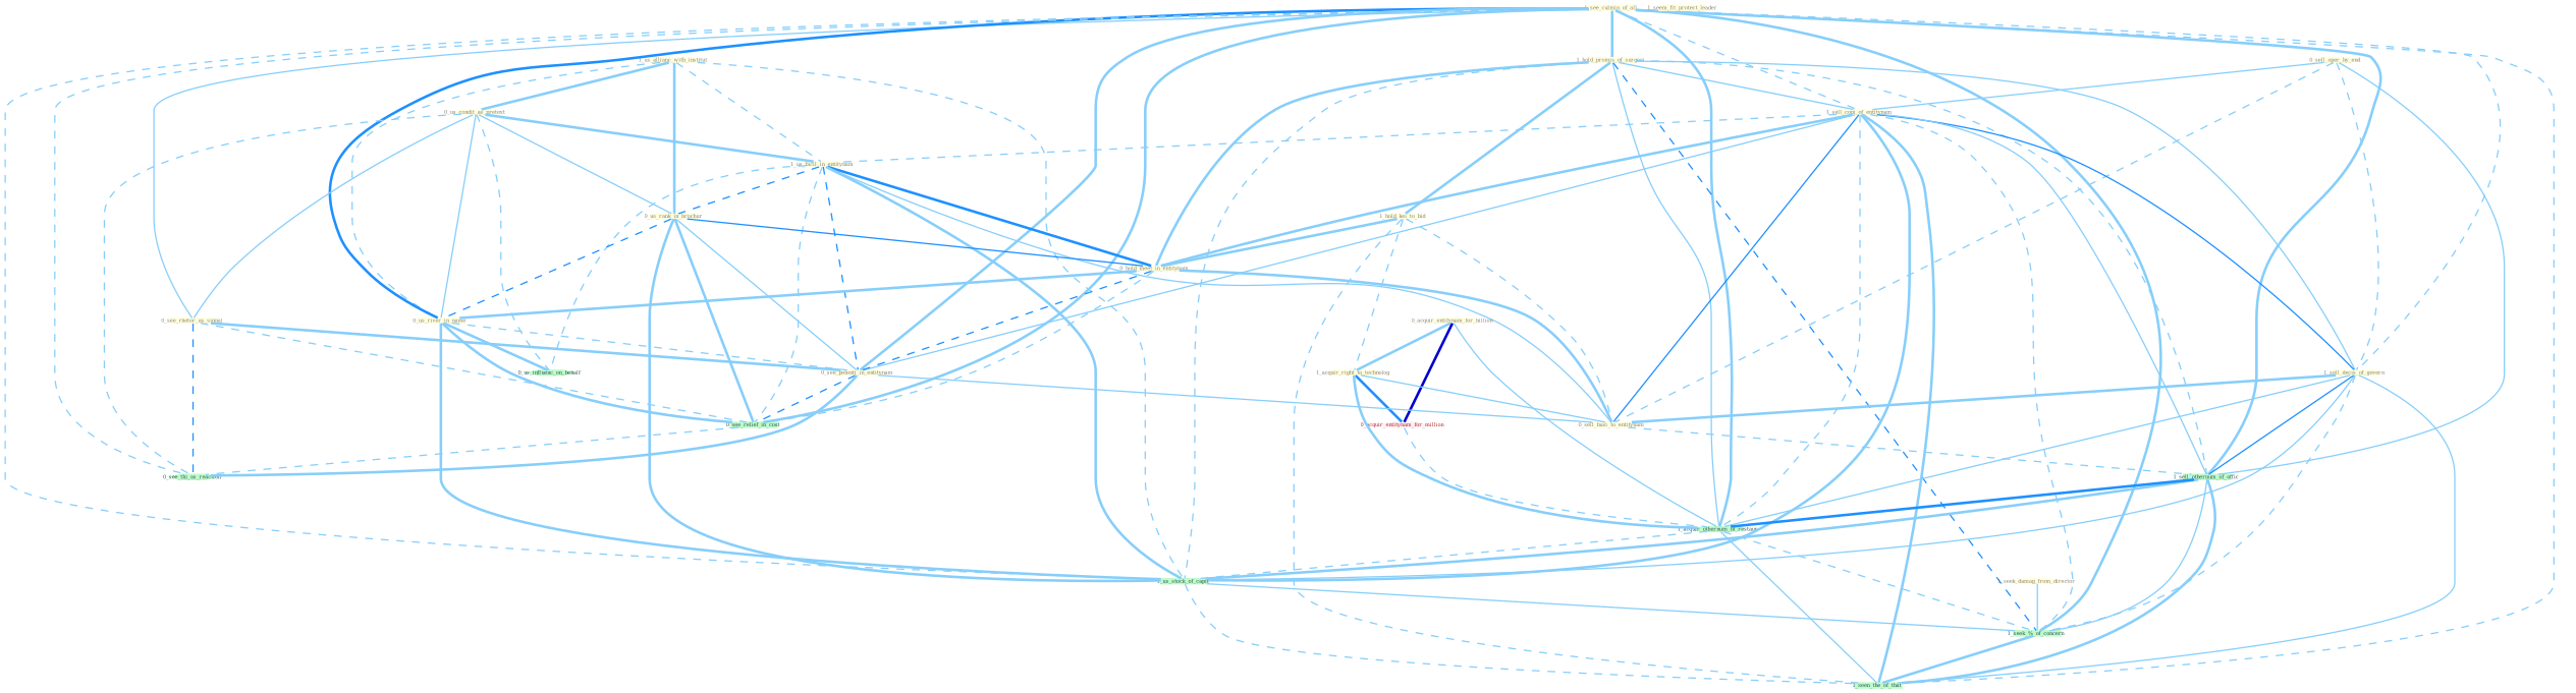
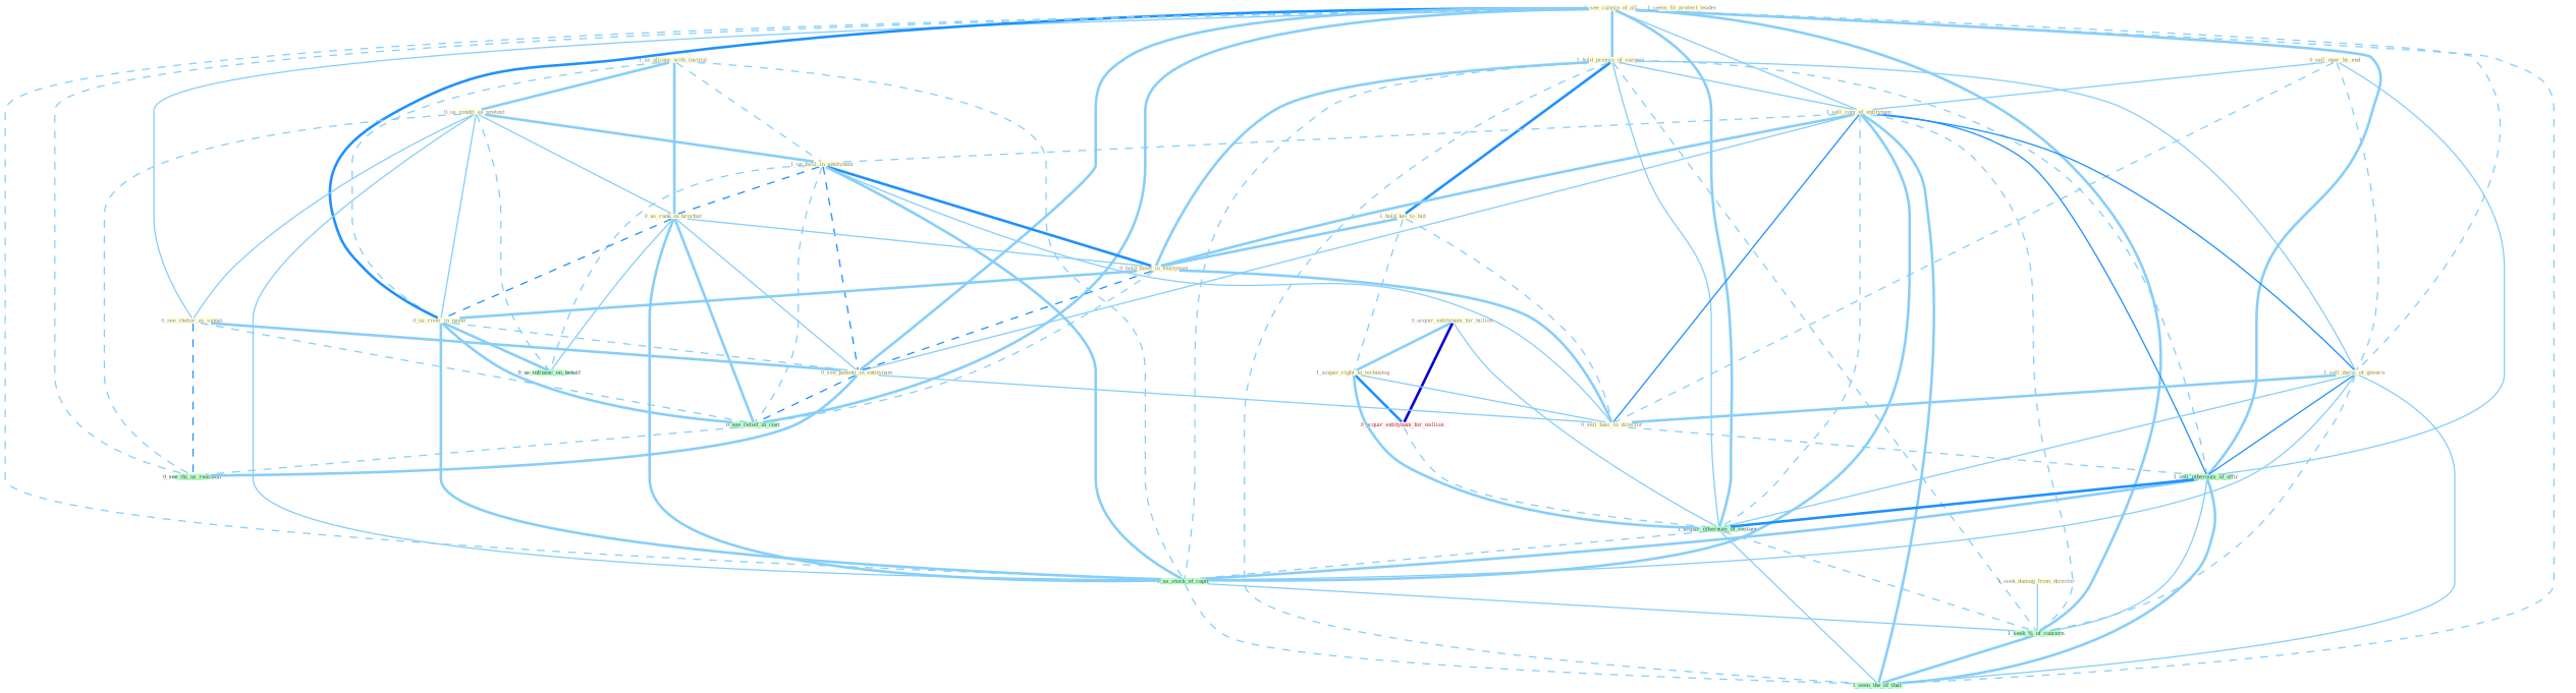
  graph {
    node [color="#ffffe0" fixedsize=true fontcolor="#8b7d6b" fontsize=4 shape=note style=filled]
    edge [color="#87cefa" style=dashed w=1]
    "1_us_allianc_with_institut " [height=.06 width=.5]
    "0_sell_oper_by_end " [height=.06 shape=hexagon width=.5]
    "1_see_culmin_of_all " [height=.06 shape=box width=.5]
    "1_hold_promis_of_surgeri " [height=.06 width=.5]
    "1_sell_copi_of_entitynam " [height=.06 width=.5]
    "1_seek_damag_from_director " [height=.06 shape=octagon width=.5]
    "0_us_condit_as_pretext " [height=.06 shape=hexagon width=.5]
    "1_us_facil_in_entitynam " [height=.06 shape=hexagon width=.5]
    "0_acquir_entitynam_for_billion " [height=.06 shape=octagon width=.5]
    "1_hold_kei_to_bid " [height=.06 shape=hexagon width=.5]
    "0_see_rhetor_as_signal " [height=.06 shape=box width=.5]
    "1_sell_decis_of_govern " [height=.06 width=.5]
    "0_us_rank_in_brochur " [height=.06 width=.5]
    "0_hold_meet_in_entitynam " [height=.06 width=.5]
    n15 [height=.06 label="1_seem_fit_protect_leader" shape=box width=.5]
    "0_us_river_in_name " [height=.06 shape=box width=.5]
    "1_acquir_right_to_technolog " [height=.06 shape=box width=.5]
    "0_see_potenti_in_entitynam " [height=.06 shape=box width=.5]
-   "0_sell_busi_to_entitynam " [height=.06 width=.5]
+   "0_sell_busi_to_entitynam " [height=.06 width=.5 label="0_sell_busi_to_director"]
    "0_acquir_entitynam_for_million " [color="#fff0f5" fontcolor="#b22222" height=.06 shape=hexagon width=.5]
    "1_us_stock_of_capit " [color="#BDFCC9" fontcolor="#2f4f4f" height=.06 shape=box width=.5]
    "1_sell_othernum_of_offic " [color="#BDFCC9" fontcolor="#2f4f4f" height=.06 width=.5]
    "0_see_relief_in_cost " [color="#BDFCC9" fontcolor="#2f4f4f" height=.06 shape=box width=.5]
    "0_see_thi_as_reaction " [color="#BDFCC9" fontcolor="#2f4f4f" height=.06 shape=hexagon width=.5]
    "1_acquir_othernum_of_restaur " [color="#BDFCC9" fontcolor="#2f4f4f" height=.06 shape=octagon width=.5]
    "1_seek_%_of_concern " [color="#BDFCC9" fontcolor="#2f4f4f" height=.06 width=.5]
    "1_seen_the_of_that " [color="#BDFCC9" fontcolor="#2f4f4f" height=.06 width=.5]
    "0_us_influenc_on_behalf " [color="#BDFCC9" fontcolor="#2f4f4f" height=.06 shape=hexagon width=.5]
    subgraph sub_1 {
      "1_us_allianc_with_institut "
      "0_sell_oper_by_end "
      "1_see_culmin_of_all "
      "1_hold_promis_of_surgeri "
      "1_sell_copi_of_entitynam "
      "1_seek_damag_from_director "
      "0_us_condit_as_pretext "
      "1_us_facil_in_entitynam "
      "0_acquir_entitynam_for_billion "
      "1_hold_kei_to_bid "
      "0_see_rhetor_as_signal "
      "1_sell_decis_of_govern "
      "0_us_rank_in_brochur "
      "0_hold_meet_in_entitynam "
      n15
      "0_us_river_in_name "
      "1_acquir_right_to_technolog "
      "0_see_potenti_in_entitynam "
      "0_sell_busi_to_entitynam "
    }
    subgraph sub_2 {
      "0_acquir_entitynam_for_million "
    }
    "1_us_allianc_with_institut " -- "0_us_condit_as_pretext " [style=bold]
    "1_us_allianc_with_institut " -- "1_us_facil_in_entitynam "
    "1_us_allianc_with_institut " -- "0_us_rank_in_brochur " [style=bold]
    "1_us_allianc_with_institut " -- "0_us_river_in_name "
    "1_us_allianc_with_institut " -- "1_us_stock_of_capit "
    "0_sell_oper_by_end " -- "1_sell_copi_of_entitynam " [style=solid]
    "0_sell_oper_by_end " -- "1_sell_decis_of_govern "
    "0_sell_oper_by_end " -- "0_sell_busi_to_entitynam "
    "0_sell_oper_by_end " -- "1_sell_othernum_of_offic " [style=solid]
    "1_see_culmin_of_all " -- "1_hold_promis_of_surgeri " [style=bold]
-   "1_see_culmin_of_all " -- "1_sell_copi_of_entitynam "
+   "1_see_culmin_of_all " -- "1_sell_copi_of_entitynam " [style=solid]
    "1_see_culmin_of_all " -- "0_see_rhetor_as_signal " [style=solid]
    "1_see_culmin_of_all " -- "1_sell_decis_of_govern "
    "1_see_culmin_of_all " -- "0_us_river_in_name " [color="#1e90ff" style=bold w=2]
    "1_see_culmin_of_all " -- "0_see_potenti_in_entitynam " [style=bold]
    "1_see_culmin_of_all " -- "1_us_stock_of_capit "
    "1_see_culmin_of_all " -- "1_sell_othernum_of_offic " [style=bold]
    "1_see_culmin_of_all " -- "0_see_relief_in_cost " [style=bold]
    "1_see_culmin_of_all " -- "0_see_thi_as_reaction "
    "1_see_culmin_of_all " -- "1_acquir_othernum_of_restaur " [style=bold]
    "1_see_culmin_of_all " -- "1_seek_%_of_concern " [style=bold]
    "1_see_culmin_of_all " -- "1_seen_the_of_that "
    "1_hold_promis_of_surgeri " -- "1_sell_copi_of_entitynam " [style=solid]
-   "1_hold_promis_of_surgeri " -- "1_hold_kei_to_bid " [style=bold]
+   "1_hold_promis_of_surgeri " -- "1_hold_kei_to_bid " [color="#1e90ff" style=bold]
    "1_hold_promis_of_surgeri " -- "1_sell_decis_of_govern " [style=solid]
    "1_hold_promis_of_surgeri " -- "0_hold_meet_in_entitynam " [style=bold]
    "1_hold_promis_of_surgeri " -- "1_us_stock_of_capit "
    "1_hold_promis_of_surgeri " -- "1_sell_othernum_of_offic "
    "1_hold_promis_of_surgeri " -- "1_acquir_othernum_of_restaur " [style=solid]
-   "1_hold_promis_of_surgeri " -- "1_seek_%_of_concern " [color="#1e90ff"]
-   "1_hold_kei_to_bid " -- "1_seen_the_of_that "
+   "1_hold_promis_of_surgeri " -- "1_seek_%_of_concern "
+   "1_hold_promis_of_surgeri " -- "1_seen_the_of_that "
    "1_sell_copi_of_entitynam " -- "1_us_facil_in_entitynam "
    "1_sell_copi_of_entitynam " -- "1_sell_decis_of_govern " [color="#1e90ff" style=solid w=2]
    "1_sell_copi_of_entitynam " -- "0_hold_meet_in_entitynam " [style=bold]
    "1_sell_copi_of_entitynam " -- "0_see_potenti_in_entitynam " [style=solid]
    "1_sell_copi_of_entitynam " -- "0_sell_busi_to_entitynam " [color="#1e90ff" style=solid w=2]
    "1_sell_copi_of_entitynam " -- "1_us_stock_of_capit " [style=bold]
-   "1_sell_copi_of_entitynam " -- "1_sell_othernum_of_offic " [style=solid w=2]
+   "1_sell_copi_of_entitynam " -- "1_sell_othernum_of_offic " [color="#1e90ff" style=solid w=2]
    "1_sell_copi_of_entitynam " -- "1_acquir_othernum_of_restaur "
    "1_sell_copi_of_entitynam " -- "1_seek_%_of_concern "
    "1_sell_copi_of_entitynam " -- "1_seen_the_of_that " [style=bold]
    "1_seek_damag_from_director " -- "1_seek_%_of_concern " [style=solid]
    "0_us_condit_as_pretext " -- "1_us_facil_in_entitynam " [style=bold]
    "0_us_condit_as_pretext " -- "0_see_rhetor_as_signal " [style=solid]
    "0_us_condit_as_pretext " -- "0_us_rank_in_brochur " [style=solid]
    "0_us_condit_as_pretext " -- "0_us_river_in_name " [style=solid]
+   "0_us_condit_as_pretext " -- "1_us_stock_of_capit " [style=solid]
    "0_us_condit_as_pretext " -- "0_see_thi_as_reaction "
    "0_us_condit_as_pretext " -- "0_us_influenc_on_behalf "
    "1_us_facil_in_entitynam " -- "0_us_rank_in_brochur " [color="#1e90ff" w=2]
    "1_us_facil_in_entitynam " -- "0_hold_meet_in_entitynam " [color="#1e90ff" style=bold w=2]
    "1_us_facil_in_entitynam " -- "0_see_potenti_in_entitynam " [color="#1e90ff" w=2]
    "1_us_facil_in_entitynam " -- "0_sell_busi_to_entitynam " [style=solid]
    "1_us_facil_in_entitynam " -- "1_us_stock_of_capit " [style=bold]
    "1_us_facil_in_entitynam " -- "0_see_relief_in_cost "
    "1_us_facil_in_entitynam " -- "0_us_influenc_on_behalf "
    "0_acquir_entitynam_for_billion " -- "1_acquir_right_to_technolog " [style=bold]
    "0_acquir_entitynam_for_billion " -- "0_acquir_entitynam_for_million " [color="#0000cd" style=bold w=3]
    "0_acquir_entitynam_for_billion " -- "1_acquir_othernum_of_restaur " [style=solid]
    "1_hold_kei_to_bid " -- "0_hold_meet_in_entitynam " [style=bold]
    "1_hold_kei_to_bid " -- "1_acquir_right_to_technolog "
    "1_hold_kei_to_bid " -- "0_sell_busi_to_entitynam "
    "0_see_rhetor_as_signal " -- "0_see_potenti_in_entitynam " [style=bold]
    "0_see_rhetor_as_signal " -- "0_see_relief_in_cost "
    "0_see_rhetor_as_signal " -- "0_see_thi_as_reaction " [color="#1e90ff" w=2]
    "1_sell_decis_of_govern " -- "0_sell_busi_to_entitynam " [style=bold]
    "1_sell_decis_of_govern " -- "1_us_stock_of_capit " [style=solid]
    "1_sell_decis_of_govern " -- "1_sell_othernum_of_offic " [color="#1e90ff" style=solid w=2]
    "1_sell_decis_of_govern " -- "1_acquir_othernum_of_restaur " [style=solid]
    "1_sell_decis_of_govern " -- "1_seek_%_of_concern "
    "1_sell_decis_of_govern " -- "1_seen_the_of_that " [style=solid]
-   "0_us_rank_in_brochur " -- "0_hold_meet_in_entitynam " [color="#1e90ff" style=solid]
+   "0_us_rank_in_brochur " -- "0_hold_meet_in_entitynam " [style=solid]
    "0_us_rank_in_brochur " -- "0_us_river_in_name " [color="#1e90ff" w=2]
    "0_us_rank_in_brochur " -- "0_see_potenti_in_entitynam " [style=solid]
    "0_us_rank_in_brochur " -- "1_us_stock_of_capit " [style=bold]
    "0_us_rank_in_brochur " -- "0_see_relief_in_cost " [style=bold]
+   "0_us_rank_in_brochur " -- "0_us_influenc_on_behalf " [style=solid]
    "0_hold_meet_in_entitynam " -- "0_us_river_in_name " [style=bold]
    "0_hold_meet_in_entitynam " -- "0_see_potenti_in_entitynam " [color="#1e90ff" w=2]
    "0_hold_meet_in_entitynam " -- "0_sell_busi_to_entitynam " [style=bold]
    "0_hold_meet_in_entitynam " -- "0_see_relief_in_cost "
    "0_us_river_in_name " -- "0_see_potenti_in_entitynam "
    "0_us_river_in_name " -- "1_us_stock_of_capit " [style=bold]
    "0_us_river_in_name " -- "0_see_relief_in_cost " [style=bold]
    "0_us_river_in_name " -- "0_us_influenc_on_behalf " [style=bold]
    "1_acquir_right_to_technolog " -- "0_sell_busi_to_entitynam " [style=solid]
    "1_acquir_right_to_technolog " -- "0_acquir_entitynam_for_million " [color="#1e90ff" style=bold]
    "1_acquir_right_to_technolog " -- "1_acquir_othernum_of_restaur " [style=bold]
    "0_see_potenti_in_entitynam " -- "0_sell_busi_to_entitynam " [style=solid]
    "0_see_potenti_in_entitynam " -- "0_see_relief_in_cost " [color="#1e90ff" w=2]
    "0_see_potenti_in_entitynam " -- "0_see_thi_as_reaction " [style=bold]
    "0_sell_busi_to_entitynam " -- "1_sell_othernum_of_offic "
    "0_acquir_entitynam_for_million " -- "1_acquir_othernum_of_restaur "
    "1_us_stock_of_capit " -- "1_seek_%_of_concern " [style=solid]
    "1_us_stock_of_capit " -- "1_seen_the_of_that "
    "1_sell_othernum_of_offic " -- "1_us_stock_of_capit " [style=bold]
    "1_sell_othernum_of_offic " -- "1_acquir_othernum_of_restaur " [color="#1e90ff" style=bold w=2]
    "1_sell_othernum_of_offic " -- "1_seek_%_of_concern " [style=solid]
    "1_sell_othernum_of_offic " -- "1_seen_the_of_that " [style=bold]
    "0_see_relief_in_cost " -- "0_see_thi_as_reaction "
    "1_acquir_othernum_of_restaur " -- "1_us_stock_of_capit "
    "1_acquir_othernum_of_restaur " -- "1_seek_%_of_concern "
    "1_acquir_othernum_of_restaur " -- "1_seen_the_of_that " [style=solid]
    "1_seek_%_of_concern " -- "1_seen_the_of_that " [style=bold]
  }
